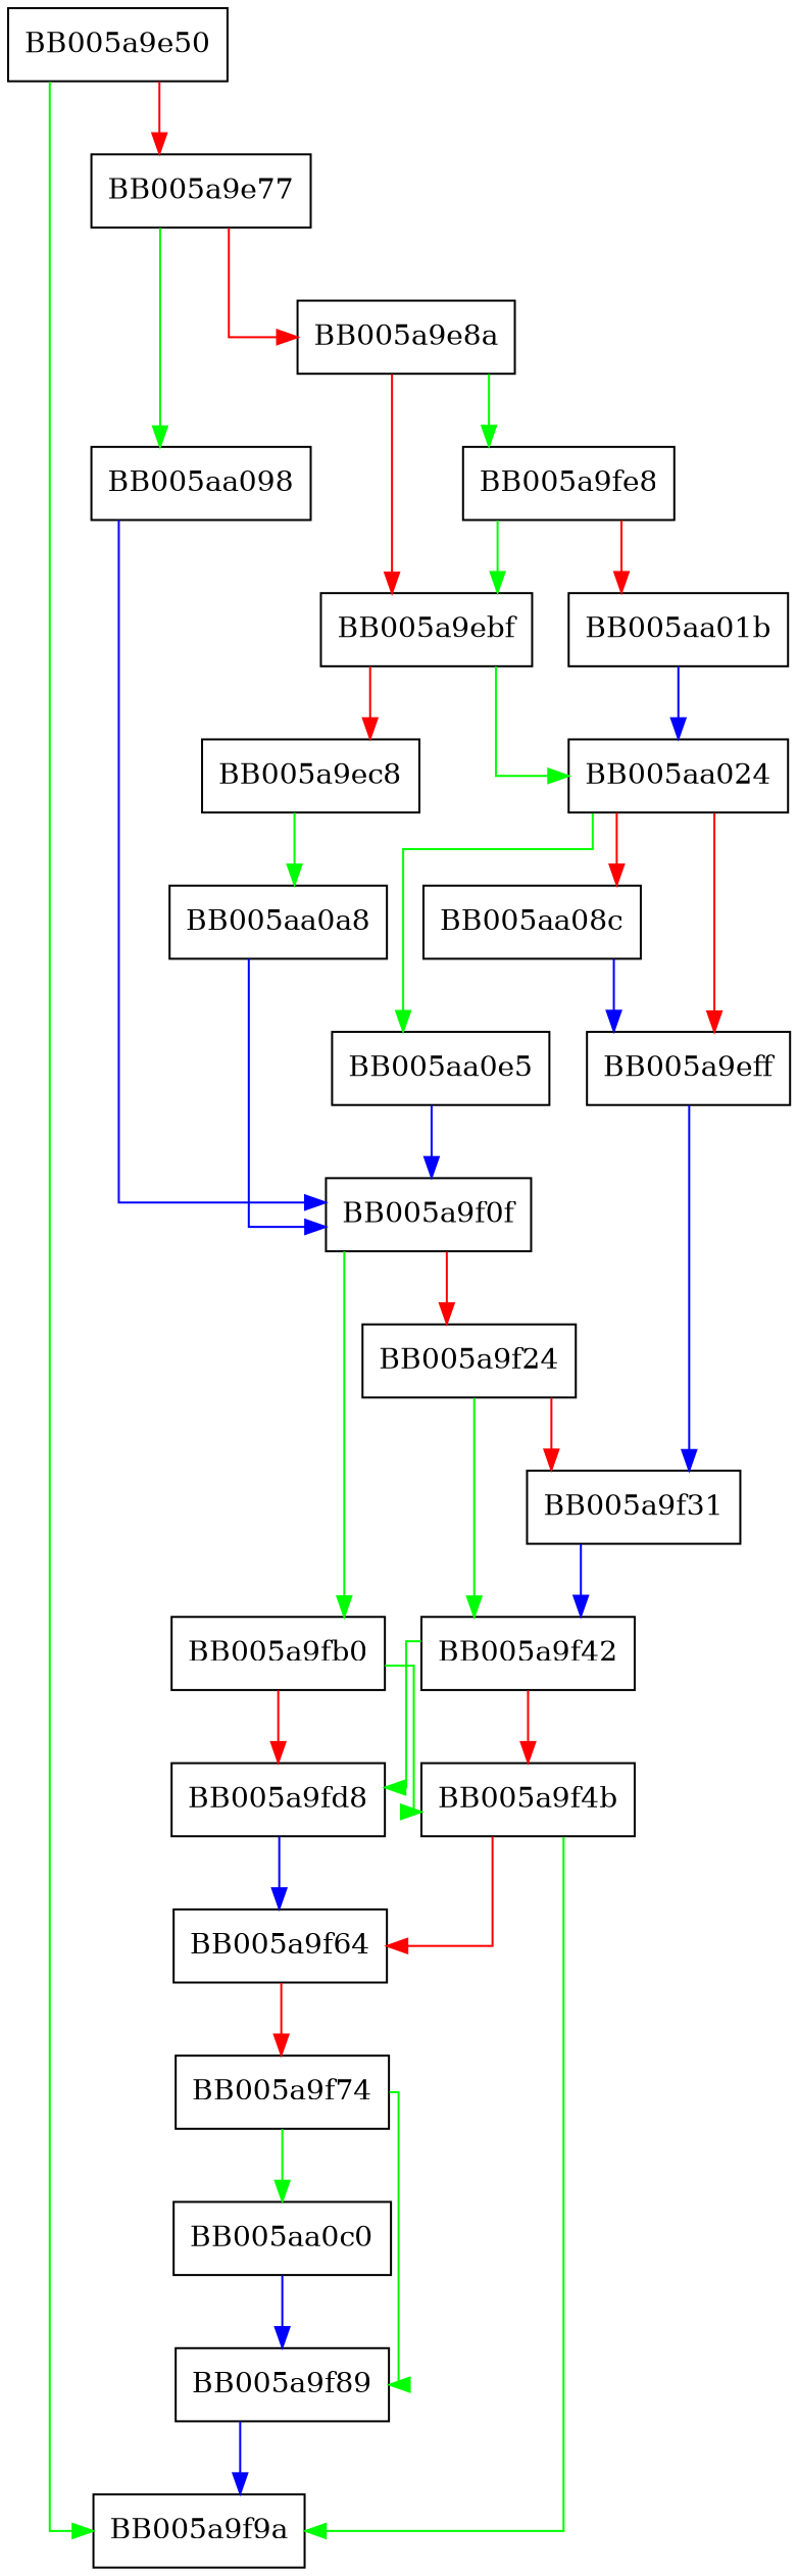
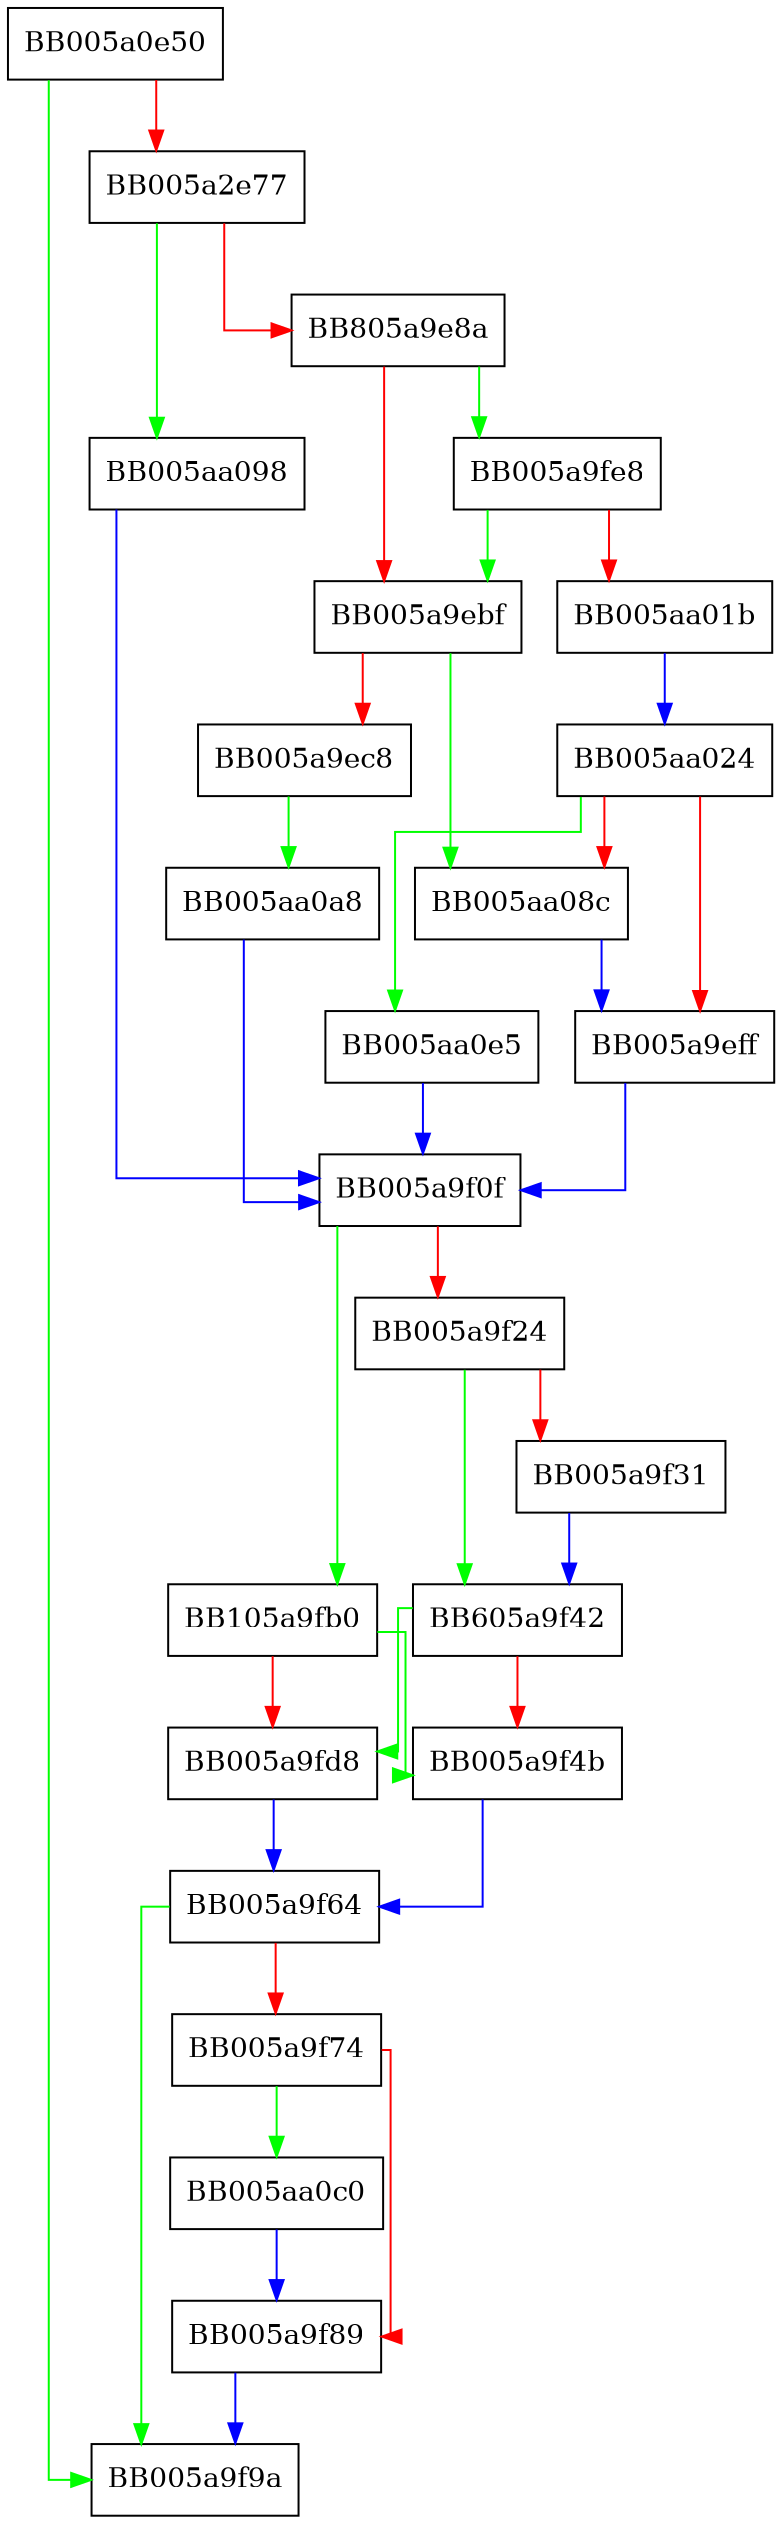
  digraph {
    splines=ortho
    node [shape=box]
    edge [color=green]
-   BB005a9e50
+   BB005a9e50 [label=BB005a0e50]
    BB005a9f9a
-   BB005a9e77
+   BB005a9e77 [label=BB005a2e77]
    BB005aa098
-   BB005a9e8a
+   BB005a9e8a [label=BB805a9e8a]
    BB005a9f0f
    BB005a9fe8
    BB005a9ebf
-   BB005a9fb0
+   BB005a9fb0 [label=BB105a9fb0]
    BB005a9f24
    BB005aa01b
    BB005aa024
    BB005a9ec8
    BB005aa0e5
    BB005aa08c
    BB005a9eff
    BB005aa0a8
    BB005a9fd8
    BB005a9f4b
-   BB005a9f42
+   BB005a9f42 [label=BB605a9f42]
    BB005a9f31
    BB005a9f64
    BB005a9f74
    BB005aa0c0
    BB005a9f89
    BB005a9e50 -> BB005a9f9a
    BB005a9e50 -> BB005a9e77 [color=red]
    BB005a9e77 -> BB005aa098
    BB005a9e77 -> BB005a9e8a [color=red]
    BB005aa098 -> BB005a9f0f [color=blue]
    BB005a9e8a -> BB005a9fe8
    BB005a9e8a -> BB005a9ebf [color=red]
    BB005a9f0f -> BB005a9fb0
    BB005a9f0f -> BB005a9f24 [color=red]
    BB005a9fe8 -> BB005a9ebf
    BB005a9fe8 -> BB005aa01b [color=red]
-   BB005a9ebf -> BB005aa024
+   BB005a9ebf -> BB005aa08c
    BB005a9ebf -> BB005a9ec8 [color=red]
    BB005a9fb0 -> BB005a9fd8 [color=red]
    BB005a9fb0 -> BB005a9f4b
    BB005a9f24 -> BB005a9f42
    BB005a9f24 -> BB005a9f31 [color=red]
    BB005aa01b -> BB005aa024 [color=blue]
    BB005aa024 -> BB005aa0e5
    BB005aa024 -> BB005aa08c [color=red]
    BB005aa024 -> BB005a9eff [color=red]
    BB005a9ec8 -> BB005aa0a8
    BB005aa0e5 -> BB005a9f0f [color=blue]
    BB005aa08c -> BB005a9eff [color=blue]
-   BB005a9eff -> BB005a9f31 [color=blue]
+   BB005a9eff -> BB005a9f0f [color=blue]
    BB005aa0a8 -> BB005a9f0f [color=blue]
    BB005a9fd8 -> BB005a9f64 [color=blue]
-   BB005a9f4b -> BB005a9f64 [color=red]
+   BB005a9f4b -> BB005a9f64 [color=blue]
    BB005a9f42 -> BB005a9fd8
    BB005a9f42 -> BB005a9f4b [color=red]
    BB005a9f31 -> BB005a9f42 [color=blue]
-   BB005a9f4b -> BB005a9f9a
+   BB005a9f64 -> BB005a9f9a
    BB005a9f64 -> BB005a9f74 [color=red]
    BB005a9f74 -> BB005aa0c0
-   BB005a9f74 -> BB005a9f89
+   BB005a9f74 -> BB005a9f89 [color=red]
    BB005aa0c0 -> BB005a9f89 [color=blue]
    BB005a9f89 -> BB005a9f9a [color=blue]
  }
